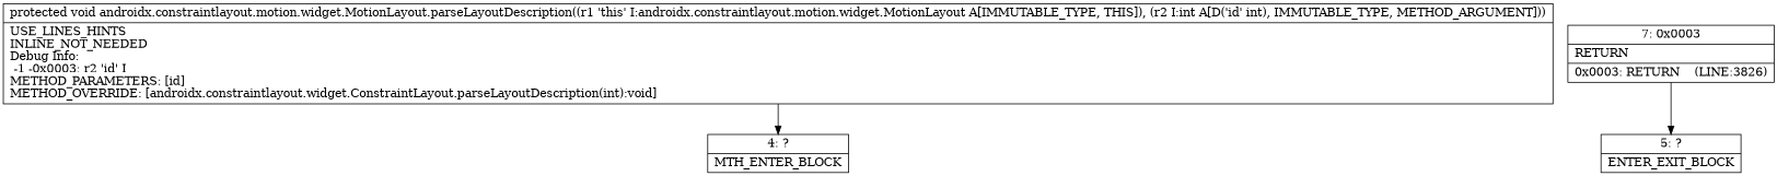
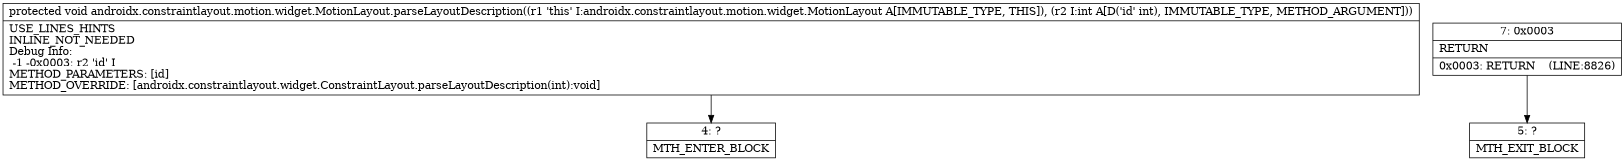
  digraph {
    node [shape=record]
    n1 [label="{4\:\ ?|MTH_ENTER_BLOCK\l}"]
-   n2 [label="{7\:\ 0x0003|RETURN\l|0x0003: RETURN    (LINE:3826)\l}"]
-   n3 [label="{5\:\ ?|ENTER_EXIT_BLOCK\l}"]
+   n2 [label="{7\:\ 0x0003|RETURN\l|0x0003: RETURN    (LINE:8826)\l}"]
+   n3 [label="{5\:\ ?|MTH_EXIT_BLOCK\l}"]
    n4 [label="{protected void androidx.constraintlayout.motion.widget.MotionLayout.parseLayoutDescription((r1 'this' I:androidx.constraintlayout.motion.widget.MotionLayout A[IMMUTABLE_TYPE, THIS]), (r2 I:int A[D('id' int), IMMUTABLE_TYPE, METHOD_ARGUMENT]))  | USE_LINES_HINTS\lINLINE_NOT_NEEDED\lDebug Info:\l  \-1 \-0x0003: r2 'id' I\lMETHOD_PARAMETERS: [id]\lMETHOD_OVERRIDE: [androidx.constraintlayout.widget.ConstraintLayout.parseLayoutDescription(int):void]\l}"]
    n2 -> n3
    n4 -> n1
  }
